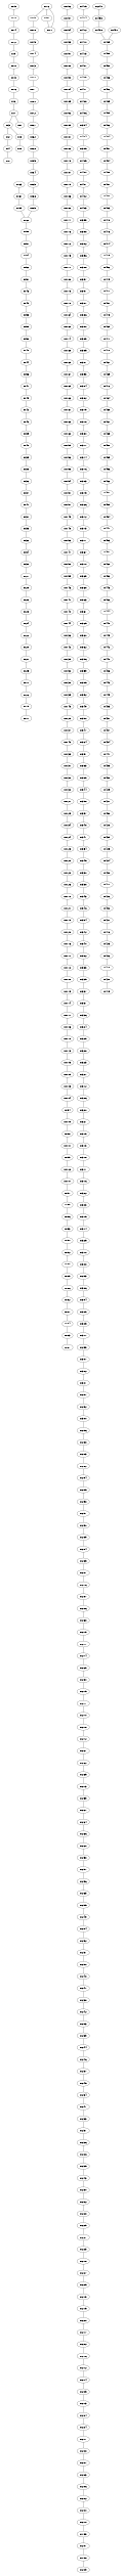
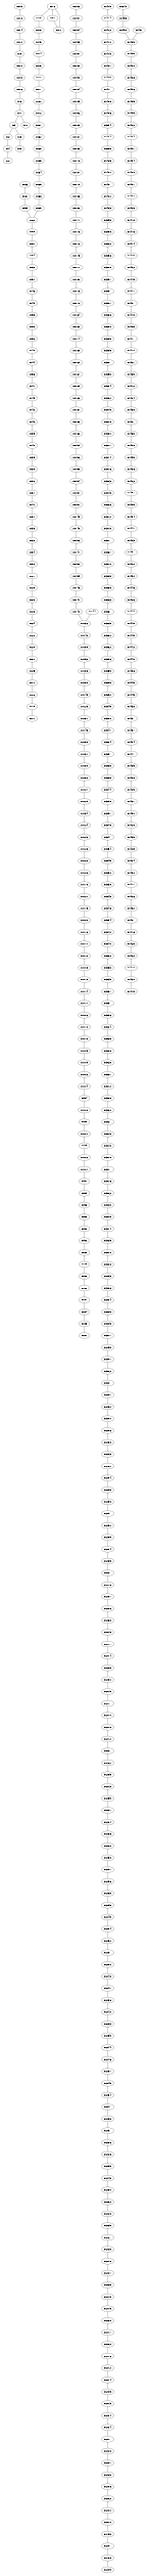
  graph {
    n_2
    n_4
    n_0
    n_3
    n_8
    n_5
    n_6
    n_7
    n_1
    n_9
    n_10
    n_13
    n_16
    n_11
    n_26
    n_15
    n_17
    n_12
    n_14
    n_19
    n_18
    n_20
    n_21
    n_25
    n_22
    n_23
    n_28
    n_24
    n_27
    n_29
    n_30
    n_31
    n_33
    n_32
    n_34
    n_35
    n_38
    n_36
    n_37
    n_41
    n_39
    n_40
    n_42
    n_43
    n_44
    n_56
    n_47
    n_45
    n_46
    n_49
    n_53
    n_59
    n_48
    n_50
    n_51
    n_52
    n_54
    n_55
    n_60
    n_58
    n_57
    n_61
    n_62
    n_68
    n_85
    n_64
    n_63
    n_65
    n_66
    n_69
    n_67
    n_70
    n_71
    n_80
    n_72
    n_73
    n_74
    n_75
    n_76
    n_79
    n_91
    n_78
    n_77
    n_82
    n_87
    n_84
    n_83
    n_81
    n_86
    n_88
    n_89
    n_90
    n_92
    n_93
    n_94
    n_100
    n_98
    n_101
    n_95
    n_96
    n_97
    n_99
    n_102
    n_107
    n_103
    n_104
    n_105
    n_109
    n_106
    n_110
    n_113
    n_108
    n_119
    n_114
    n_117
    n_111
    n_112
    n_115
    n_120
    n_116
    n_118
    n_121
    n_122
    n_126
    n_123
    n_128
    n_124
    n_125
    n_137
    n_143
    n_133
    n_127
    n_129
    n_134
    n_130
    n_132
    n_131
    n_135
    n_145
    n_136
    n_142
    n_139
    n_152
    n_138
    n_140
    n_144
    n_141
    n_146
    n_147
    n_150
    n_155
    n_148
    n_153
    n_149
    n_151
    n_157
    n_154
    n_156
    n_158
    n_159
    n_160
    n_174
    n_168
    n_165
    n_161
    n_163
    n_162
    n_164
    n_167
    n_169
    n_166
    n_170
    n_171
    n_180
    n_173
    n_172
    n_175
    n_176
    n_177
    n_178
    n_187
    n_179
    n_186
    n_182
    n_181
    n_183
    n_184
    n_189
    n_192
    n_185
    n_188
    n_190
    n_191
    n_193
    n_194
    n_196
    n_197
    n_198
    n_209
    n_199
    n_201
    n_200
    n_210
    n_202
    n_203
    n_206
    n_204
    n_224
    n_211
    n_208
    n_205
    n_213
    n_207
    n_212
    n_214
    n_215
    n_220
    n_217
    n_222
    n_216
    n_218
    n_227
    n_225
    n_219
    n_221
    n_223
    n_226
    n_235
    n_243
    n_230
    n_228
    n_229
    n_232
    n_231
    n_236
    n_233
    n_234
    n_241
    n_237
    n_245
    n_238
    n_242
    n_253
    n_239
    n_244
    n_246
    n_240
    n_493
    n_498
    n_489
    n_247
    n_248
    n_249
    n_254
    n_252
    n_251
    n_250
    n_255
    n_256
    n_263
    n_257
    n_258
    n_259
    n_267
    n_264
    n_266
    n_260
    n_261
    n_262
    n_265
    n_273
    n_268
    n_279
    n_277
    n_274
    n_269
    n_280
    n_275
    n_271
    n_270
    n_278
    n_272
    n_276
    n_287
    n_286
    n_281
    n_282
    n_294
    n_295
    n_298
    n_283
    n_284
    n_285
    n_288
    n_289
    n_290
    n_291
    n_292
    n_300
    n_296
    n_293
    n_306
    n_304
    n_309
    n_297
    n_299
    n_307
    n_302
    n_301
    n_303
    n_315
    n_314
    n_325
    n_305
    n_317
    n_308
    n_310
    n_311
    n_316
    n_322
    n_312
    n_326
    n_320
    n_321
    n_313
    n_318
    n_319
    n_323
    n_327
    n_324
    n_329
    n_328
    n_330
    n_338
    n_343
    n_346
    n_331
    n_336
    n_332
    n_333
    n_335
    n_337
    n_334
    n_342
    n_340
    n_339
    n_344
    n_358
    n_357
    n_341
    n_354
    n_345
    n_348
    n_347
    n_364
    n_351
    n_353
    n_349
    n_350
    n_352
    n_355
    n_356
    n_359
    n_360
    n_362
    n_361
    n_365
    n_363
    n_366
    n_372
    n_373
    n_371
    n_367
    n_370
    n_369
    n_368
    n_374
    n_376
    n_383
    n_375
    n_377
    n_378
    n_380
    n_379
    n_381
    n_393
    n_384
    n_382
    n_385
    n_386
    n_390
    n_389
    n_387
    n_388
    n_397
    n_391
    n_392
    n_396
    n_394
    n_404
    n_395
    n_405
    n_400
    n_401
    n_398
    n_399
    n_402
    n_403
    n_406
    n_407
    n_409
    n_411
    n_408
    n_410
    n_413
    n_412
    n_414
    n_415
    n_416
    n_423
    n_422
    n_418
    n_417
    n_426
    n_432
    n_421
    n_420
    n_419
    n_424
    n_430
    n_425
    n_427
    n_450
    n_428
    n_439
    n_429
    n_431
    n_437
    n_434
    n_441
    n_433
    n_435
    n_438
    n_436
    n_443
    n_445
    n_440
    n_442
    n_444
    n_448
    n_449
    n_446
    n_466
    n_447
    n_453
    n_451
    n_460
    n_452
    n_454
    n_455
    n_456
    n_462
    n_457
    n_458
    n_459
    n_461
    n_463
    n_464
    n_468
    n_465
    n_471
    n_470
    n_467
    n_469
    n_472
    n_473
    n_474
    n_479
    n_492
    n_475
    n_477
    n_481
    n_476
    n_478
    n_480
    n_483
    n_482
    n_484
    n_497
    n_494
    n_488
    n_485
    n_495
    n_486
    n_496
    n_487
    n_499
    n_490
    n_491
    n_2 -- n_4
    n_4 -- n_0
    n_3 -- n_2
    n_3 -- n_8
    n_8 -- n_5
    n_6 -- n_7
    n_7 -- n_3
    n_7 -- n_1
    n_9 -- n_10
    n_10 -- n_13
    n_13 -- n_16
    n_16 -- n_6
    n_11 -- n_26
    n_26 -- n_15
    n_15 -- n_17
    n_12 -- n_9
    n_14 -- n_12
    n_19 -- n_18
    n_18 -- n_14
    n_20 -- n_21
    n_21 -- n_25
    n_25 -- n_11
    n_22 -- n_20
    n_23 -- n_28
    n_28 -- n_24
    n_24 -- n_22
    n_27 -- n_29
    n_29 -- n_23
    n_30 -- n_27
    n_31 -- n_33
    n_33 -- n_32
    n_32 -- n_34
    n_34 -- n_30
    n_35 -- n_38
    n_38 -- n_36
    n_36 -- n_37
    n_37 -- n_41
    n_41 -- n_31
    n_39 -- n_40
    n_40 -- n_35
    n_42 -- n_43
    n_43 -- n_39
    n_44 -- n_56
    n_56 -- n_47
    n_47 -- n_45
    n_45 -- n_42
    n_46 -- n_49
    n_49 -- n_53
    n_53 -- n_59
    n_59 -- n_50
    n_48 -- n_44
    n_50 -- n_48
    n_51 -- n_46
    n_52 -- n_51
    n_54 -- n_52
    n_55 -- n_60
    n_60 -- n_58
    n_58 -- n_57
    n_57 -- n_54
    n_61 -- n_55
    n_62 -- n_68
    n_68 -- n_85
    n_85 -- n_64
    n_64 -- n_65
    n_63 -- n_61
    n_65 -- n_66
    n_66 -- n_69
    n_69 -- n_60
    n_67 -- n_62
    n_70 -- n_71
    n_71 -- n_80
    n_80 -- n_72
    n_72 -- n_67
    n_73 -- n_70
    n_74 -- n_73
    n_75 -- n_74
    n_76 -- n_79
    n_76 -- n_91
    n_79 -- n_78
    n_91 -- n_77
    n_78 -- n_75
    n_77 -- n_76
    n_82 -- n_87
    n_87 -- n_84
    n_84 -- n_83
    n_83 -- n_81
    n_86 -- n_82
    n_88 -- n_89
    n_89 -- n_86
    n_90 -- n_92
    n_92 -- n_88
    n_93 -- n_90
    n_94 -- n_100
    n_100 -- n_98
    n_98 -- n_101
    n_101 -- n_99
    n_95 -- n_96
    n_96 -- n_93
    n_97 -- n_95
    n_99 -- n_102
    n_102 -- n_107
    n_107 -- n_97
    n_103 -- n_104
    n_104 -- n_94
    n_105 -- n_109
    n_109 -- n_103
    n_106 -- n_110
    n_110 -- n_113
    n_113 -- n_105
    n_108 -- n_119
    n_119 -- n_114
    n_114 -- n_117
    n_117 -- n_106
    n_111 -- n_112
    n_112 -- n_108
    n_115 -- n_120
    n_120 -- n_116
    n_116 -- n_111
    n_118 -- n_121
    n_121 -- n_115
    n_122 -- n_126
    n_126 -- n_118
    n_123 -- n_128
    n_128 -- n_122
    n_124 -- n_123
    n_125 -- n_137
    n_137 -- n_143
    n_143 -- n_133
    n_133 -- n_131
    n_127 -- n_129
    n_129 -- n_134
    n_134 -- n_124
    n_130 -- n_132
    n_132 -- n_127
    n_131 -- n_130
    n_135 -- n_145
    n_145 -- n_125
    n_136 -- n_142
    n_142 -- n_139
    n_139 -- n_152
    n_152 -- n_138
    n_138 -- n_135
-   n_140 -- n_144
+   n_140 -- n_136
    n_144 -- n_136
    n_141 -- n_140
    n_146 -- n_141
    n_147 -- n_150
    n_150 -- n_155
    n_155 -- n_146
    n_148 -- n_153
    n_153 -- n_147
    n_149 -- n_148
    n_151 -- n_157
    n_157 -- n_149
    n_154 -- n_151
    n_156 -- n_158
    n_158 -- n_154
    n_159 -- n_156
    n_160 -- n_174
    n_174 -- n_168
    n_168 -- n_165
    n_165 -- n_167
    n_161 -- n_163
    n_163 -- n_162
    n_162 -- n_159
    n_164 -- n_160
    n_167 -- n_169
    n_169 -- n_166
    n_166 -- n_161
    n_170 -- n_164
    n_171 -- n_180
    n_180 -- n_173
    n_173 -- n_170
    n_172 -- n_175
    n_175 -- n_171
    n_176 -- n_172
    n_177 -- n_176
    n_178 -- n_187
    n_187 -- n_179
    n_179 -- n_186
    n_186 -- n_182
    n_182 -- n_177
    n_181 -- n_183
    n_183 -- n_178
    n_184 -- n_189
    n_189 -- n_192
    n_192 -- n_185
    n_185 -- n_181
    n_188 -- n_190
    n_190 -- n_184
    n_191 -- n_188
    n_193 -- n_191
    n_194 -- n_193
    n_196 -- n_197
    n_197 -- n_194
    n_198 -- n_209
    n_199 -- n_201
    n_201 -- n_198
    n_200 -- n_210
    n_210 -- n_199
    n_202 -- n_200
    n_203 -- n_206
    n_206 -- n_202
    n_204 -- n_224
    n_224 -- n_211
    n_211 -- n_208
    n_208 -- n_207
    n_205 -- n_213
    n_213 -- n_204
    n_207 -- n_203
    n_212 -- n_214
    n_214 -- n_205
    n_215 -- n_220
    n_220 -- n_217
    n_217 -- n_222
    n_222 -- n_216
    n_216 -- n_212
    n_218 -- n_227
    n_227 -- n_225
    n_225 -- n_219
    n_219 -- n_215
    n_221 -- n_223
    n_223 -- n_218
    n_226 -- n_235
    n_235 -- n_243
    n_243 -- n_230
    n_230 -- n_232
    n_228 -- n_229
    n_229 -- n_221
    n_232 -- n_228
    n_231 -- n_236
    n_236 -- n_226
    n_233 -- n_231
    n_234 -- n_241
    n_241 -- n_233
    n_237 -- n_245
    n_245 -- n_234
    n_238 -- n_242
    n_242 -- n_253
    n_253 -- n_239
    n_239 -- n_244
    n_244 -- n_246
    n_246 -- n_237
    n_240 -- n_493
    n_493 -- n_498
    n_498 -- n_489
    n_489 -- n_499
    n_247 -- n_238
    n_248 -- n_247
    n_249 -- n_254
    n_254 -- n_252
    n_252 -- n_251
    n_251 -- n_250
    n_250 -- n_248
    n_255 -- n_249
    n_256 -- n_263
    n_263 -- n_255
    n_257 -- n_256
    n_258 -- n_257
    n_259 -- n_267
    n_267 -- n_264
    n_264 -- n_266
    n_266 -- n_260
    n_260 -- n_258
    n_261 -- n_262
    n_262 -- n_265
    n_265 -- n_273
    n_273 -- n_259
    n_268 -- n_279
    n_279 -- n_277
    n_277 -- n_274
    n_274 -- n_269
    n_269 -- n_280
    n_280 -- n_275
    n_275 -- n_271
    n_271 -- n_270
    n_270 -- n_278
    n_278 -- n_272
    n_272 -- n_261
    n_276 -- n_287
    n_287 -- n_286
    n_286 -- n_268
    n_281 -- n_276
    n_282 -- n_294
    n_294 -- n_295
    n_295 -- n_298
    n_298 -- n_291
    n_283 -- n_282
    n_284 -- n_285
    n_285 -- n_281
    n_288 -- n_283
    n_289 -- n_284
    n_290 -- n_289
    n_291 -- n_290
    n_292 -- n_300
    n_300 -- n_296
    n_296 -- n_288
    n_293 -- n_306
    n_306 -- n_304
    n_304 -- n_309
    n_309 -- n_305
    n_297 -- n_292
    n_299 -- n_307
    n_307 -- n_302
    n_302 -- n_301
    n_301 -- n_297
    n_303 -- n_315
    n_315 -- n_314
    n_314 -- n_325
    n_325 -- n_310
    n_305 -- n_317
    n_317 -- n_299
    n_308 -- n_293
    n_310 -- n_308
    n_311 -- n_316
    n_316 -- n_322
    n_322 -- n_303
    n_312 -- n_326
    n_326 -- n_320
    n_320 -- n_321
    n_321 -- n_319
    n_313 -- n_318
    n_318 -- n_311
    n_319 -- n_313
    n_323 -- n_327
    n_327 -- n_312
    n_324 -- n_329
    n_329 -- n_328
    n_328 -- n_323
    n_330 -- n_338
    n_338 -- n_343
    n_343 -- n_346
    n_346 -- n_334
    n_331 -- n_336
    n_336 -- n_324
    n_332 -- n_333
    n_333 -- n_335
    n_335 -- n_337
    n_337 -- n_331
    n_334 -- n_342
    n_342 -- n_340
    n_340 -- n_332
    n_339 -- n_344
    n_344 -- n_358
    n_358 -- n_357
    n_357 -- n_348
    n_341 -- n_354
    n_354 -- n_345
    n_345 -- n_330
    n_348 -- n_341
    n_347 -- n_364
    n_364 -- n_351
    n_351 -- n_353
    n_353 -- n_339
    n_349 -- n_350
    n_350 -- n_347
    n_352 -- n_349
    n_355 -- n_352
    n_356 -- n_359
    n_359 -- n_355
    n_360 -- n_362
    n_362 -- n_356
    n_361 -- n_365
    n_365 -- n_360
    n_363 -- n_361
    n_366 -- n_372
    n_372 -- n_373
    n_373 -- n_371
    n_371 -- n_367
    n_367 -- n_370
    n_370 -- n_369
    n_369 -- n_368
    n_368 -- n_363
    n_374 -- n_376
    n_376 -- n_383
    n_383 -- n_375
    n_375 -- n_366
    n_377 -- n_374
    n_378 -- n_380
    n_380 -- n_377
    n_379 -- n_378
    n_381 -- n_393
    n_393 -- n_384
    n_384 -- n_382
    n_382 -- n_379
    n_385 -- n_381
    n_386 -- n_390
    n_390 -- n_389
    n_389 -- n_385
    n_387 -- n_386
    n_388 -- n_397
    n_397 -- n_391
    n_391 -- n_387
    n_392 -- n_396
    n_396 -- n_388
    n_394 -- n_404
    n_404 -- n_395
    n_395 -- n_405
    n_405 -- n_400
    n_400 -- n_401
    n_401 -- n_402
    n_398 -- n_392
    n_399 -- n_398
    n_402 -- n_403
    n_403 -- n_399
    n_406 -- n_394
    n_407 -- n_409
    n_409 -- n_411
    n_411 -- n_408
    n_408 -- n_406
    n_410 -- n_413
    n_413 -- n_407
    n_412 -- n_410
    n_414 -- n_412
    n_415 -- n_414
    n_416 -- n_423
    n_423 -- n_422
    n_422 -- n_418
    n_418 -- n_420
    n_417 -- n_426
    n_426 -- n_432
    n_432 -- n_421
    n_421 -- n_416
    n_420 -- n_419
    n_424 -- n_430
    n_430 -- n_417
    n_425 -- n_424
    n_427 -- n_450
    n_450 -- n_428
    n_428 -- n_439
    n_439 -- n_425
    n_429 -- n_427
    n_431 -- n_437
    n_437 -- n_434
    n_434 -- n_441
    n_441 -- n_435
    n_433 -- n_431
    n_435 -- n_438
    n_438 -- n_429
    n_436 -- n_443
    n_443 -- n_445
    n_445 -- n_433
    n_440 -- n_436
    n_442 -- n_440
    n_444 -- n_448
    n_448 -- n_449
    n_449 -- n_442
    n_446 -- n_466
    n_466 -- n_444
    n_447 -- n_453
    n_453 -- n_451
    n_451 -- n_460
    n_460 -- n_452
    n_452 -- n_446
    n_454 -- n_447
    n_455 -- n_454
    n_456 -- n_462
    n_462 -- n_457
    n_457 -- n_455
    n_458 -- n_459
    n_459 -- n_456
    n_461 -- n_463
    n_463 -- n_458
    n_464 -- n_468
    n_468 -- n_461
    n_465 -- n_471
    n_471 -- n_470
    n_470 -- n_467
    n_467 -- n_469
    n_469 -- n_472
    n_472 -- n_464
    n_473 -- n_465
    n_474 -- n_479
    n_479 -- n_492
    n_492 -- n_475
    n_475 -- n_477
    n_477 -- n_481
    n_481 -- n_473
    n_476 -- n_474
    n_478 -- n_476
    n_480 -- n_483
    n_483 -- n_478
    n_482 -- n_484
    n_484 -- n_497
    n_497 -- n_494
    n_494 -- n_488
    n_488 -- n_487
    n_485 -- n_495
    n_495 -- n_482
    n_486 -- n_496
    n_496 -- n_485
    n_487 -- n_480
    n_499 -- n_490
    n_490 -- n_486
    n_491 -- n_489
  }
